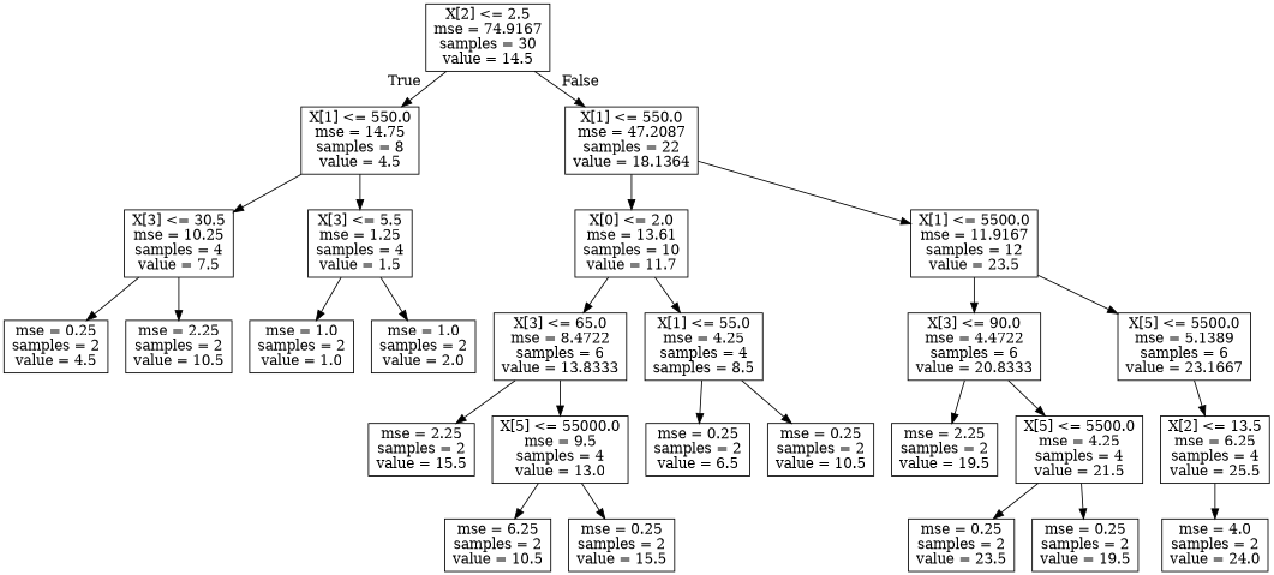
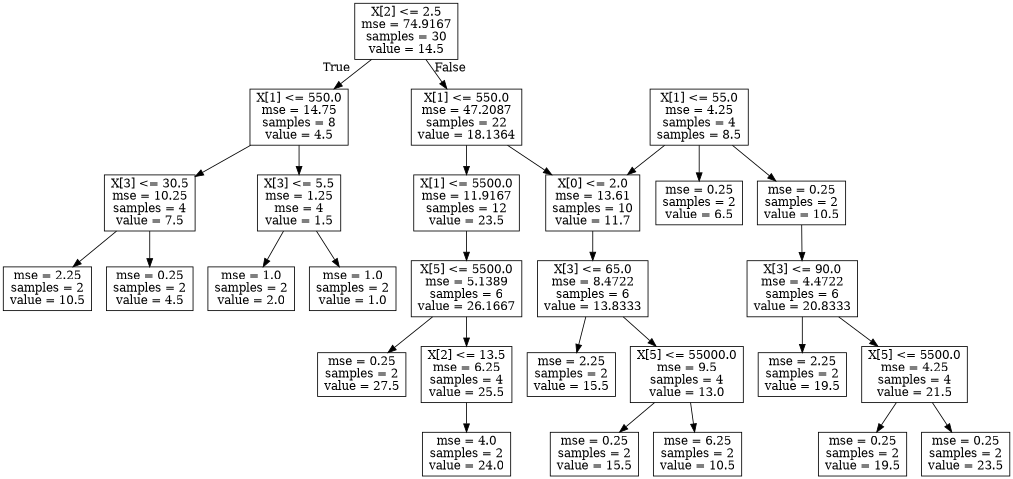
  digraph {
    node [shape=box]
    n1 [label="X[2] <= 2.5\nmse = 74.9167\nsamples = 30\nvalue = 14.5"]
    n2 [label="X[1] <= 550.0\nmse = 14.75\nsamples = 8\nvalue = 4.5"]
    n3 [label="X[1] <= 550.0\nmse = 47.2087\nsamples = 22\nvalue = 18.1364"]
    n4 [label="X[3] <= 30.5\nmse = 10.25\nsamples = 4\nvalue = 7.5"]
-   n5 [label="X[3] <= 5.5\nmse = 1.25\nsamples = 4\nvalue = 1.5"]
+   n5 [label="X[3] <= 5.5\nmse = 1.25\nmse = 4\nvalue = 1.5"]
    n6 [label="X[0] <= 2.0\nmse = 13.61\nsamples = 10\nvalue = 11.7"]
    n7 [label="X[1] <= 5500.0\nmse = 11.9167\nsamples = 12\nvalue = 23.5"]
    n8 [label="mse = 0.25\nsamples = 2\nvalue = 4.5"]
    n9 [label="mse = 2.25\nsamples = 2\nvalue = 10.5"]
    n10 [label="mse = 1.0\nsamples = 2\nvalue = 1.0"]
    n11 [label="mse = 1.0\nsamples = 2\nvalue = 2.0"]
    n12 [label="X[3] <= 65.0\nmse = 8.4722\nsamples = 6\nvalue = 13.8333"]
    n13 [label="X[1] <= 55.0\nmse = 4.25\nsamples = 4\nsamples = 8.5"]
    n14 [label="X[3] <= 90.0\nmse = 4.4722\nsamples = 6\nvalue = 20.8333"]
-   n15 [label="X[5] <= 5500.0\nmse = 5.1389\nsamples = 6\nvalue = 23.1667"]
+   n15 [label="X[5] <= 5500.0\nmse = 5.1389\nsamples = 6\nvalue = 26.1667"]
    n16 [label="mse = 2.25\nsamples = 2\nvalue = 15.5"]
    n17 [label="X[5] <= 55000.0\nmse = 9.5\nsamples = 4\nvalue = 13.0"]
    n18 [label="mse = 0.25\nsamples = 2\nvalue = 6.5"]
    n19 [label="mse = 0.25\nsamples = 2\nvalue = 10.5"]
    n20 [label="mse = 6.25\nsamples = 2\nvalue = 10.5"]
    n21 [label="mse = 0.25\nsamples = 2\nvalue = 15.5"]
    n22 [label="mse = 2.25\nsamples = 2\nvalue = 19.5"]
    n23 [label="X[5] <= 5500.0\nmse = 4.25\nsamples = 4\nvalue = 21.5"]
+   n24 [label="mse = 0.25\nsamples = 2\nvalue = 27.5"]
    n25 [label="X[2] <= 13.5\nmse = 6.25\nsamples = 4\nvalue = 25.5"]
    n26 [label="mse = 0.25\nsamples = 2\nvalue = 23.5"]
    n27 [label="mse = 0.25\nsamples = 2\nvalue = 19.5"]
    n28 [label="mse = 4.0\nsamples = 2\nvalue = 24.0"]
    n1 -> n2 [headlabel=True labelangle=45 labeldistance=2.5]
    n1 -> n3 [headlabel=False labelangle=-45 labeldistance=2.5]
    n2 -> n4
    n2 -> n5
    n3 -> n6
    n3 -> n7
    n4 -> n8
    n4 -> n9
    n5 -> n10
    n5 -> n11
    n6 -> n12
-   n6 -> n13
-   n7 -> n14
+   n13 -> n6
+   n19 -> n14
    n7 -> n15
    n12 -> n16
    n12 -> n17
    n13 -> n18
    n13 -> n19
    n14 -> n22
    n14 -> n23
+   n15 -> n24
    n15 -> n25
    n17 -> n20
    n17 -> n21
    n23 -> n26
    n23 -> n27
    n25 -> n28
  }
